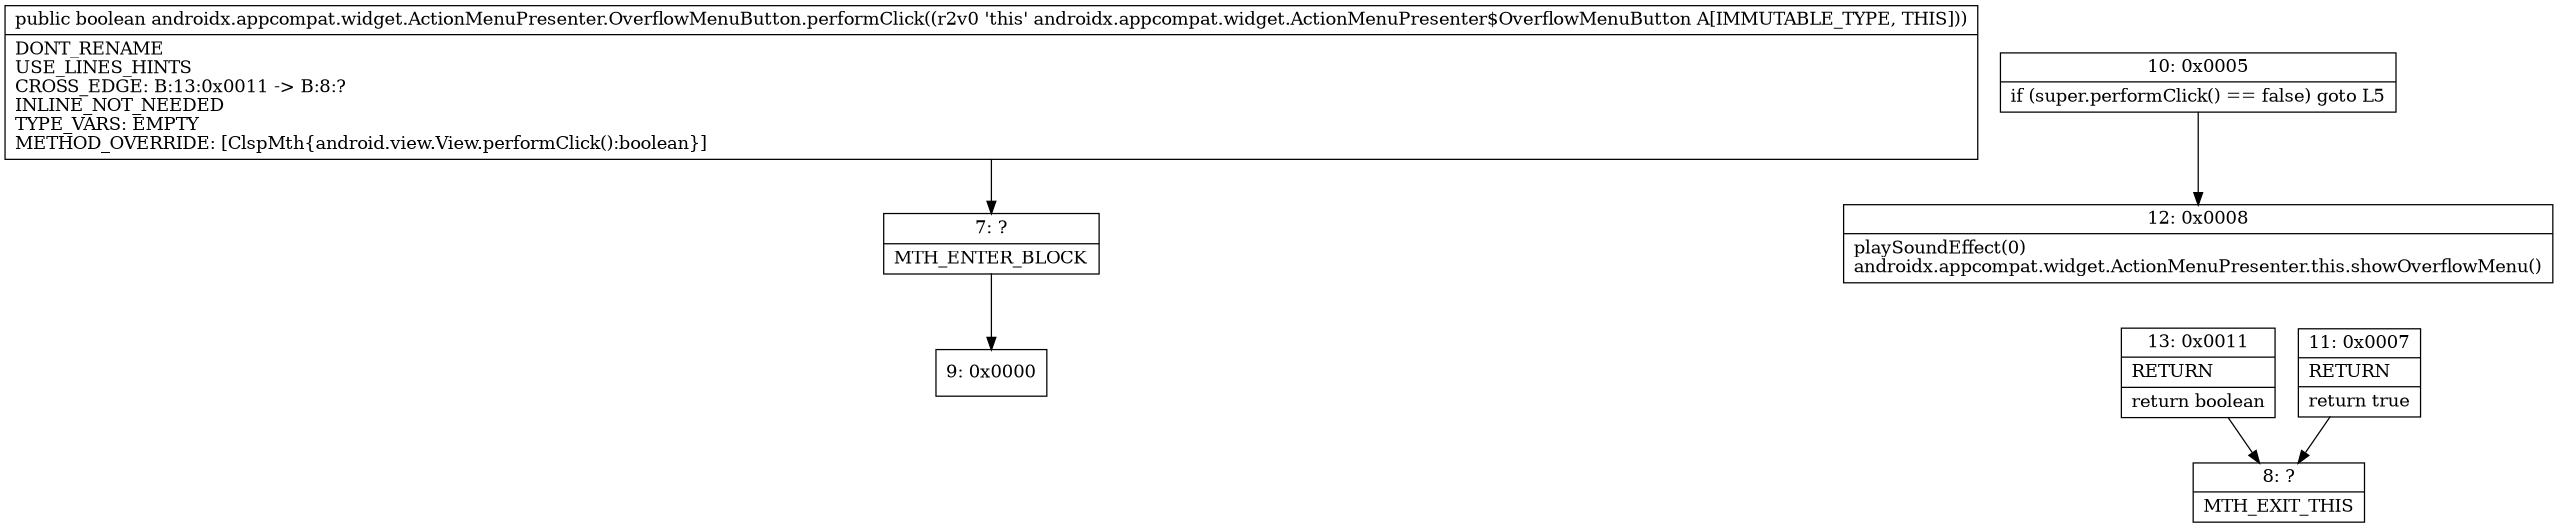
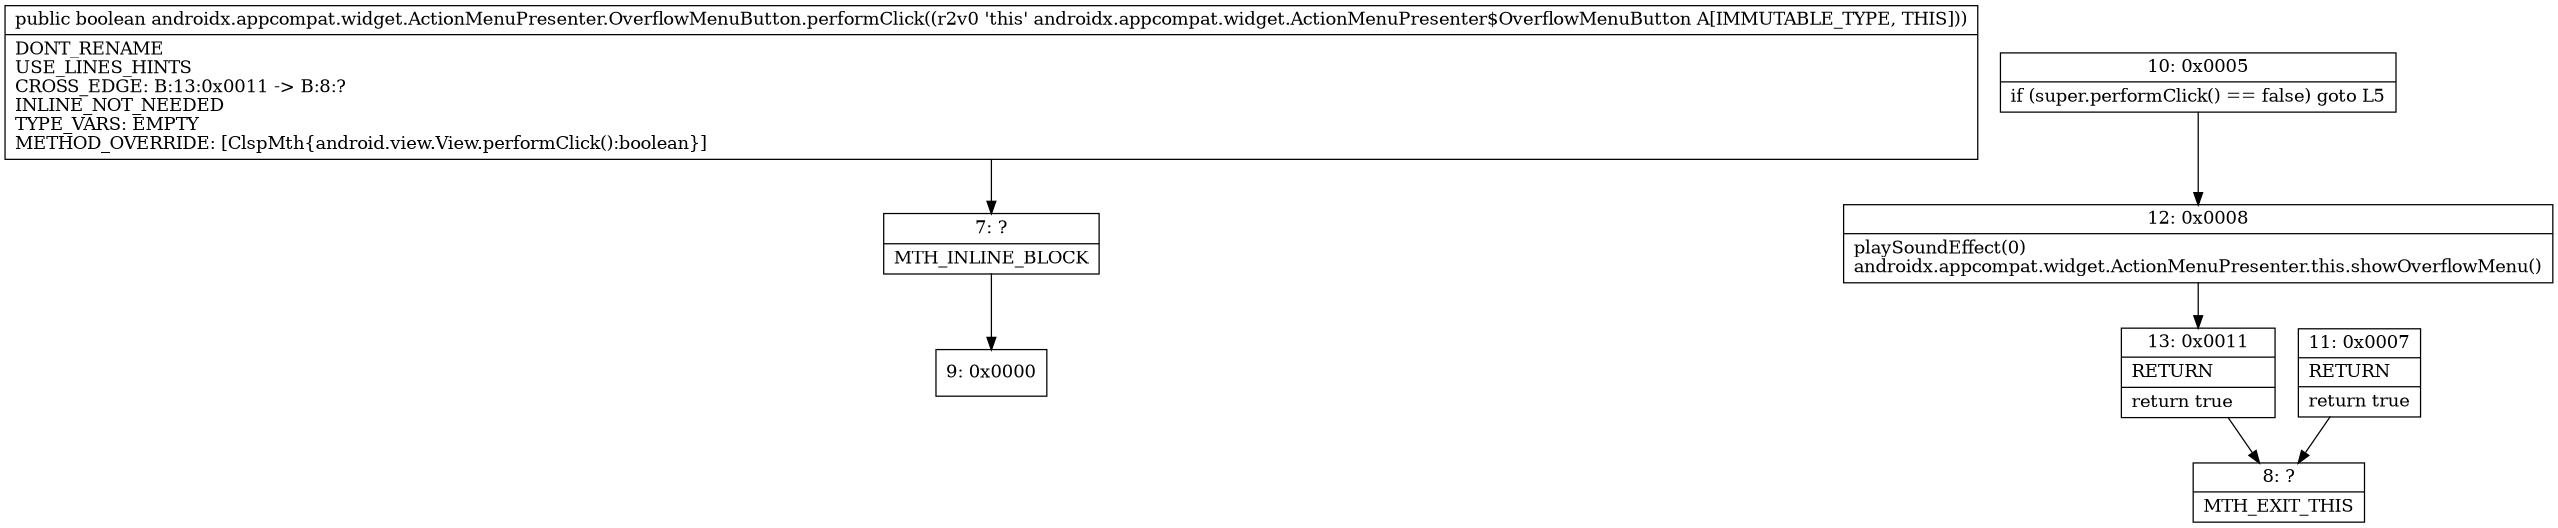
  digraph {
    node [shape=record]
-   n1 [label="{7\:\ ?|MTH_ENTER_BLOCK\l}"]
+   n1 [label="{7\:\ ?|MTH_INLINE_BLOCK\l}"]
    n2 [label="{9\:\ 0x0000}"]
    n3 [label="{10\:\ 0x0005|if (super.performClick() == false) goto L5\l}"]
    n4 [label="{12\:\ 0x0008|playSoundEffect(0)\landroidx.appcompat.widget.ActionMenuPresenter.this.showOverflowMenu()\l}"]
    n5 [label="{11\:\ 0x0007|RETURN\l|return true\l}"]
    n6 [label="{8\:\ ?|MTH_EXIT_THIS\l}"]
-   n7 [label="{13\:\ 0x0011|RETURN\l|return boolean\l}"]
+   n7 [label="{13\:\ 0x0011|RETURN\l|return true\l}"]
    n8 [label="{public boolean androidx.appcompat.widget.ActionMenuPresenter.OverflowMenuButton.performClick((r2v0 'this' androidx.appcompat.widget.ActionMenuPresenter$OverflowMenuButton A[IMMUTABLE_TYPE, THIS]))  | DONT_RENAME\lUSE_LINES_HINTS\lCROSS_EDGE: B:13:0x0011 \-\> B:8:?\lINLINE_NOT_NEEDED\lTYPE_VARS: EMPTY\lMETHOD_OVERRIDE: [ClspMth\{android.view.View.performClick():boolean\}]\l}"]
    n1 -> n2
    n3 -> n4
+   n4 -> n7
    n5 -> n6
    n7 -> n6
    n8 -> n1
  }
